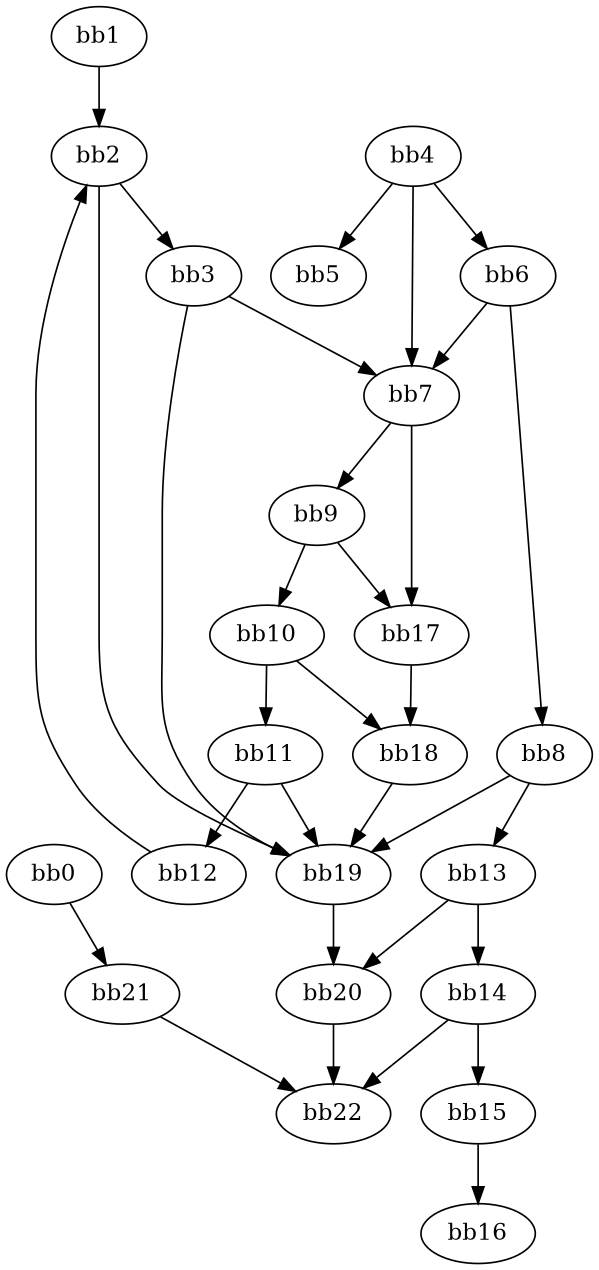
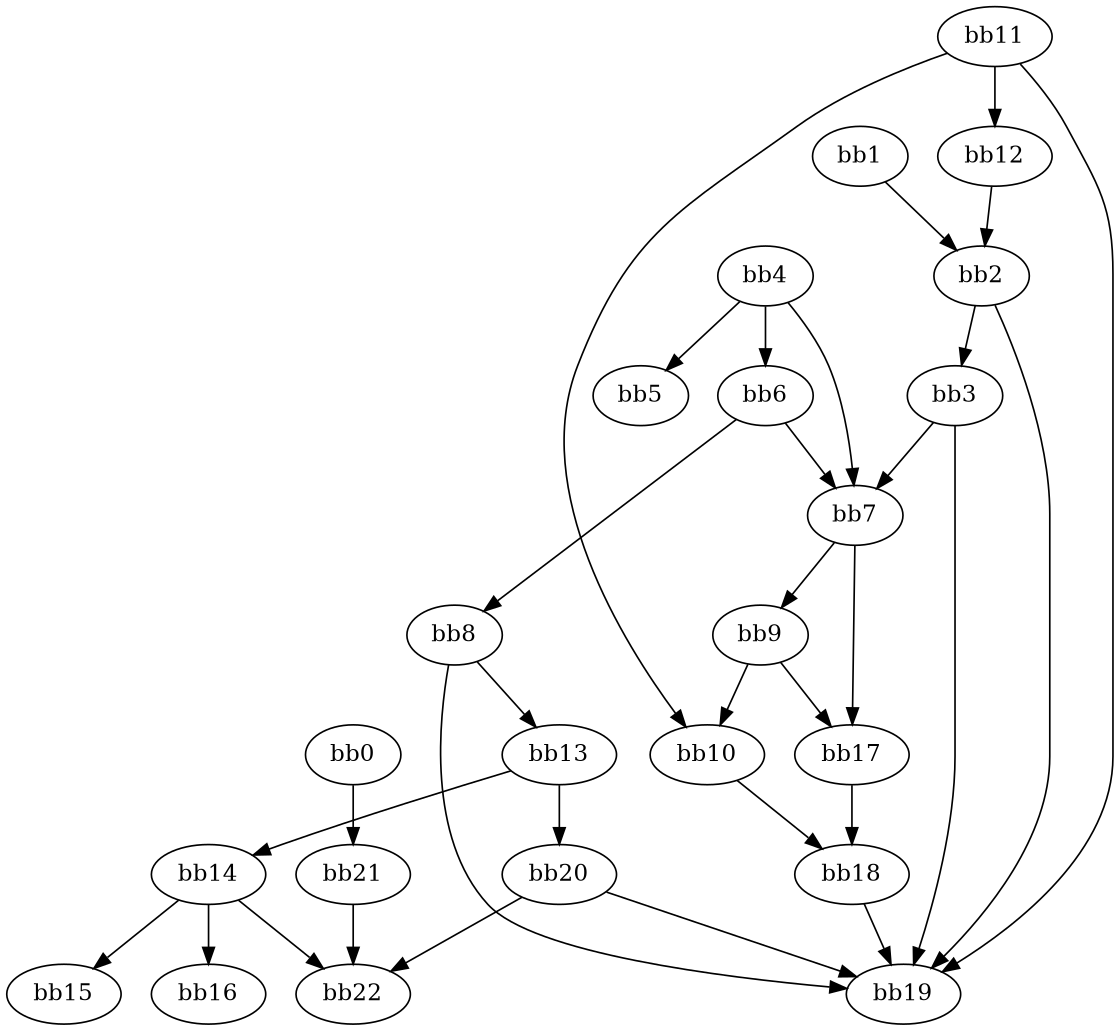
  digraph {
    n1 [label="bb0\l"]
    n2 [label="bb21\l"]
    n3 [label="bb1\l"]
    n4 [label="bb2\l"]
    n5 [label="bb22\l"]
    n6 [label="bb3\l"]
    n7 [label="bb19\l"]
    n8 [label="bb7\l"]
    n9 [label="bb20\l"]
    n10 [label="bb4\l"]
    n11 [label="bb5\l"]
    n12 [label="bb6\l"]
    n13 [label="bb8\l"]
    n14 [label="bb9\l"]
    n15 [label="bb17\l"]
    n16 [label="bb13\l"]
    n17 [label="bb10\l"]
    n18 [label="bb18\l"]
    n19 [label="bb14\l"]
    n20 [label="bb11\l"]
    n21 [label="bb12\l"]
    n22 [label="bb15\l"]
    n23 [label="bb16\l"]
    n1 -> n2
    n2 -> n5
    n3 -> n4
    n4 -> n6
    n4 -> n7
    n6 -> n7
    n6 -> n8
-   n7 -> n9
+   n9 -> n7
    n8 -> n14
    n8 -> n15
    n9 -> n5
    n10 -> n8
    n10 -> n11
    n10 -> n12
    n12 -> n8
    n12 -> n13
    n13 -> n7
    n13 -> n16
    n14 -> n15
    n14 -> n17
    n15 -> n18
    n16 -> n9
    n16 -> n19
    n17 -> n18
-   n17 -> n20
+   n20 -> n17
    n18 -> n7
    n19 -> n5
    n19 -> n22
    n20 -> n7
    n20 -> n21
    n21 -> n4
-   n22 -> n23
+   n19 -> n23
  }
